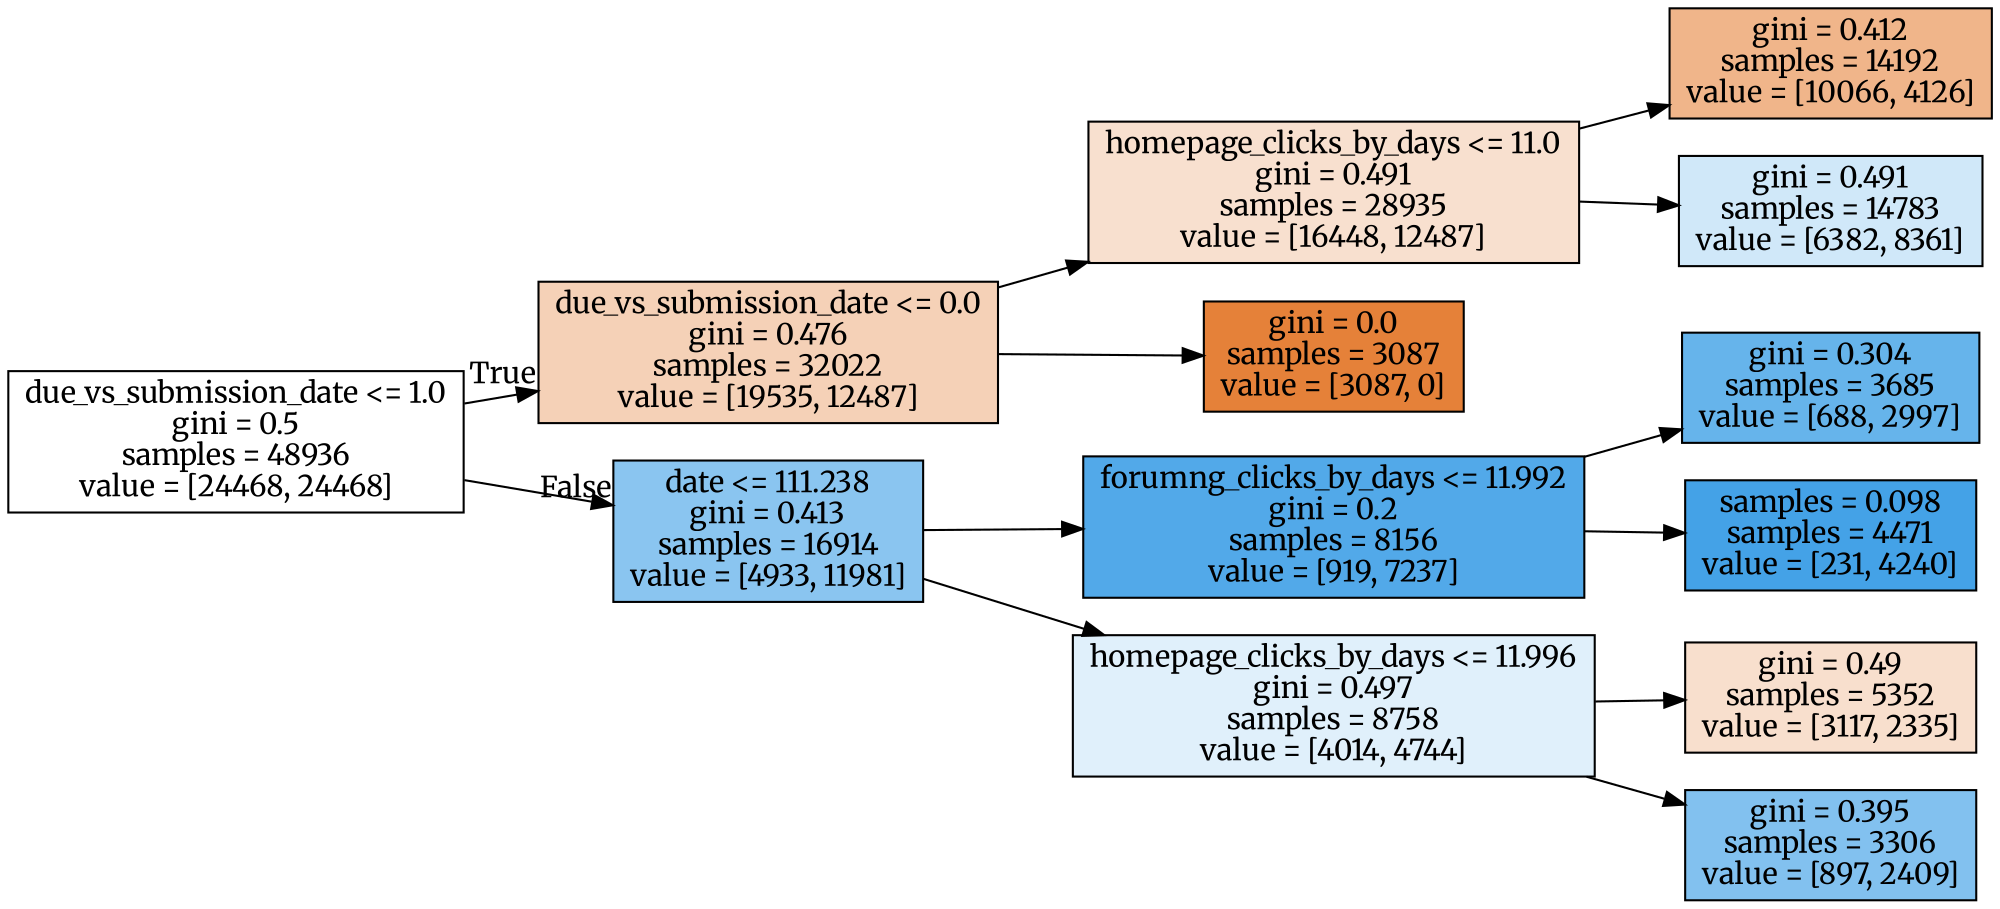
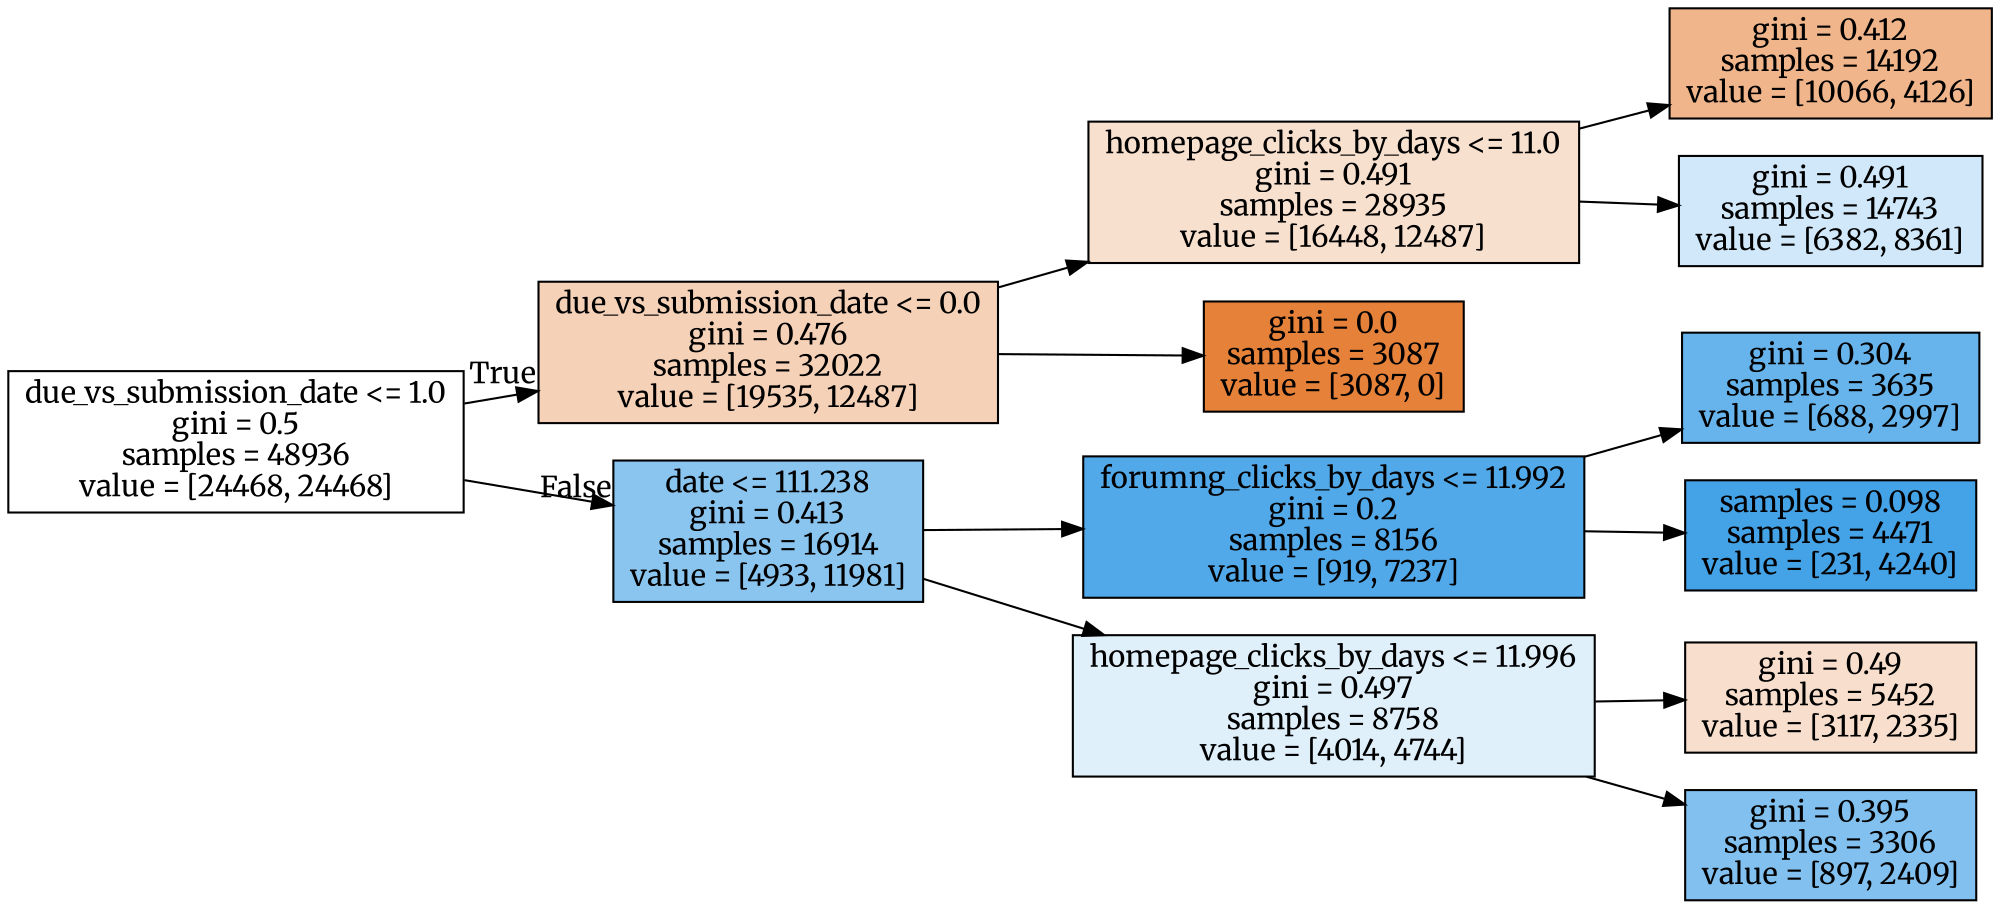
  digraph {
    fontname=Merriweather
    rankdir=LR
    node [color=black fontname=Merriweather shape=box style=filled]
    edge [fontname=Merriweather]
    n1 [fillcolor="#e5813900" label="due_vs_submission_date <= 1.0\ngini = 0.5\nsamples = 48936\nvalue = [24468, 24468]"]
    n2 [fillcolor="#e581395c" label="due_vs_submission_date <= 0.0\ngini = 0.476\nsamples = 32022\nvalue = [19535, 12487]"]
    n3 [fillcolor="#399de596" label="date <= 111.238\ngini = 0.413\nsamples = 16914\nvalue = [4933, 11981]"]
    n4 [fillcolor="#e581393d" label="homepage_clicks_by_days <= 11.0\ngini = 0.491\nsamples = 28935\nvalue = [16448, 12487]"]
    n5 [fillcolor="#e58139ff" label="gini = 0.0\nsamples = 3087\nvalue = [3087, 0]"]
    n6 [fillcolor="#399de5df" label="forumng_clicks_by_days <= 11.992\ngini = 0.2\nsamples = 8156\nvalue = [919, 7237]"]
    n7 [fillcolor="#399de527" label="homepage_clicks_by_days <= 11.996\ngini = 0.497\nsamples = 8758\nvalue = [4014, 4744]"]
    n8 [fillcolor="#e5813996" label="gini = 0.412\nsamples = 14192\nvalue = [10066, 4126]"]
-   n9 [fillcolor="#399de53c" label="gini = 0.491\nsamples = 14783\nvalue = [6382, 8361]"]
-   n10 [fillcolor="#399de5c4" label="gini = 0.304\nsamples = 3685\nvalue = [688, 2997]"]
+   n9 [fillcolor="#399de53c" label="gini = 0.491\nsamples = 14743\nvalue = [6382, 8361]"]
+   n10 [fillcolor="#399de5c4" label="gini = 0.304\nsamples = 3635\nvalue = [688, 2997]"]
    n11 [fillcolor="#399de5f1" label="samples = 0.098\nsamples = 4471\nvalue = [231, 4240]"]
-   n12 [fillcolor="#e5813940" label="gini = 0.49\nsamples = 5352\nvalue = [3117, 2335]"]
+   n12 [fillcolor="#e5813940" label="gini = 0.49\nsamples = 5452\nvalue = [3117, 2335]"]
    n13 [fillcolor="#399de5a0" label="gini = 0.395\nsamples = 3306\nvalue = [897, 2409]"]
    n1 -> n2 [headlabel=True labelangle=45 labeldistance=2.5]
    n1 -> n3 [headlabel=False labelangle=-45 labeldistance=2.5]
    n2 -> n4
    n2 -> n5
    n3 -> n6
    n3 -> n7
    n4 -> n8
    n4 -> n9
    n6 -> n10
    n6 -> n11
    n7 -> n12
    n7 -> n13
  }
